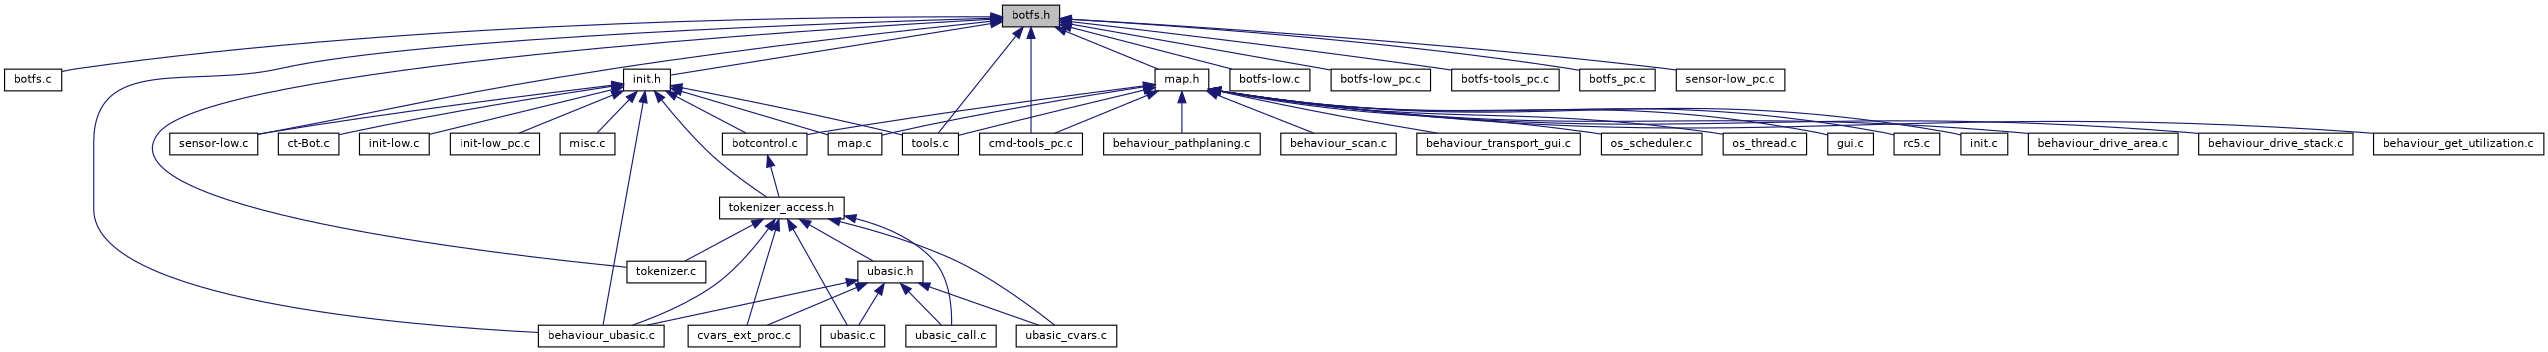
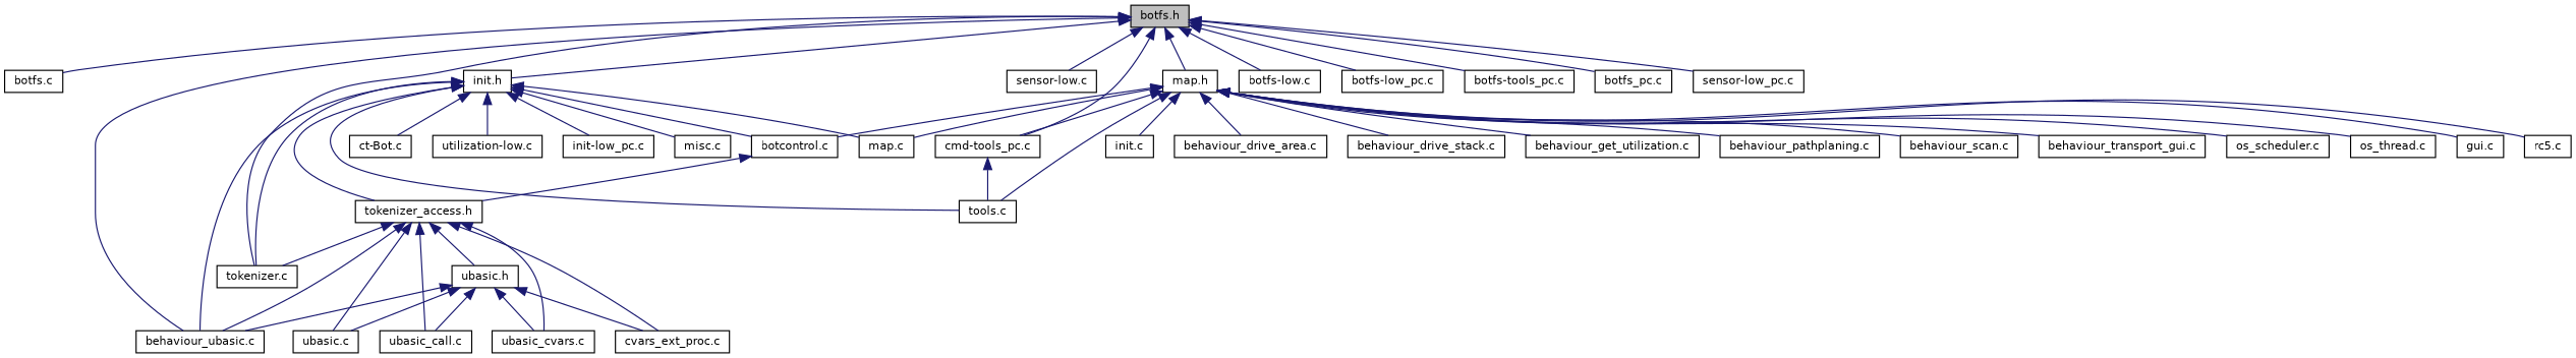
  digraph {
    node [color=black fillcolor=white fontname=Helvetica fontsize=10 shape=record style=filled]
    edge [color=midnightblue dir=back fontname=Helvetica fontsize=10 labelfontname=Helvetica labelfontsize=10 style=solid]
    n1 [fillcolor=grey75 fontcolor=black height=0.2 label="botfs.h" width=0.4]
    n2 [height=0.2 label="botfs.c" width=0.4]
    n3 [height=0.2 label="tools.c" width=0.4]
    n4 [height=0.2 label="behaviour_ubasic.c" width=0.4]
    n5 [height=0.2 label="tokenizer.c" width=0.4]
    n6 [height=0.2 label="init.h" width=0.4]
    n7 [height=0.2 label="sensor-low.c" width=0.4]
    n8 [height=0.2 label="map.h" width=0.4]
    n9 [height=0.2 label="cmd-tools_pc.c" width=0.4]
    n10 [height=0.2 label="botfs-low.c" width=0.4]
    n11 [height=0.2 label="botfs-low_pc.c" width=0.4]
    n12 [height=0.2 label="botfs-tools_pc.c" width=0.4]
    n13 [height=0.2 label="botfs_pc.c" width=0.4]
    n14 [height=0.2 label="sensor-low_pc.c" width=0.4]
    n15 [height=0.2 label="tokenizer_access.h" width=0.4]
    n16 [height=0.2 label="botcontrol.c" width=0.4]
    n17 [height=0.2 label="ct-Bot.c" width=0.4]
    n18 [height=0.2 label="map.c" width=0.4]
-   n19 [height=0.2 label="init-low.c" width=0.4]
+   n19 [height=0.2 label="utilization-low.c" width=0.4]
    n20 [height=0.2 label="init-low_pc.c" width=0.4]
    n21 [height=0.2 label="misc.c" width=0.4]
    n22 [height=0.2 label="ubasic.c" width=0.4]
    n23 [height=0.2 label="ubasic_call.c" width=0.4]
    n24 [height=0.2 label="ubasic_cvars.c" width=0.4]
    n25 [height=0.2 label="cvars_ext_proc.c" width=0.4]
    n26 [height=0.2 label="ubasic.h" width=0.4]
    n27 [height=0.2 label="init.c" width=0.4]
    n28 [height=0.2 label="behaviour_drive_area.c" width=0.4]
    n29 [height=0.2 label="behaviour_drive_stack.c" width=0.4]
    n30 [height=0.2 label="behaviour_get_utilization.c" width=0.4]
    n31 [height=0.2 label="behaviour_pathplaning.c" width=0.4]
    n32 [height=0.2 label="behaviour_scan.c" width=0.4]
    n33 [height=0.2 label="behaviour_transport_gui.c" width=0.4]
    n34 [height=0.2 label="os_scheduler.c" width=0.4]
    n35 [height=0.2 label="os_thread.c" width=0.4]
    n36 [height=0.2 label="gui.c" width=0.4]
    n37 [height=0.2 label="rc5.c" width=0.4]
    n1 -> n2
-   n1 -> n3
+   n9 -> n3
    n1 -> n4
    n1 -> n5
    n1 -> n6
    n1 -> n7
    n1 -> n8
    n1 -> n9
    n1 -> n10
    n1 -> n11
    n1 -> n12
    n1 -> n13
    n1 -> n14
    n6 -> n3
    n6 -> n4
-   n6 -> n7
+   n6 -> n5
    n6 -> n15
    n6 -> n16
    n6 -> n17
    n6 -> n18
    n6 -> n19
    n6 -> n20
    n6 -> n21
    n8 -> n3
    n8 -> n9
    n8 -> n16
    n8 -> n18
    n8 -> n27
    n8 -> n28
    n8 -> n29
    n8 -> n30
    n8 -> n31
    n8 -> n32
    n8 -> n33
    n8 -> n34
    n8 -> n35
    n8 -> n36
    n8 -> n37
    n15 -> n4
    n15 -> n5
    n15 -> n22
    n15 -> n23
    n15 -> n24
    n15 -> n25
    n15 -> n26
    n16 -> n15
    n26 -> n4
    n26 -> n22
    n26 -> n23
    n26 -> n24
    n26 -> n25
  }
